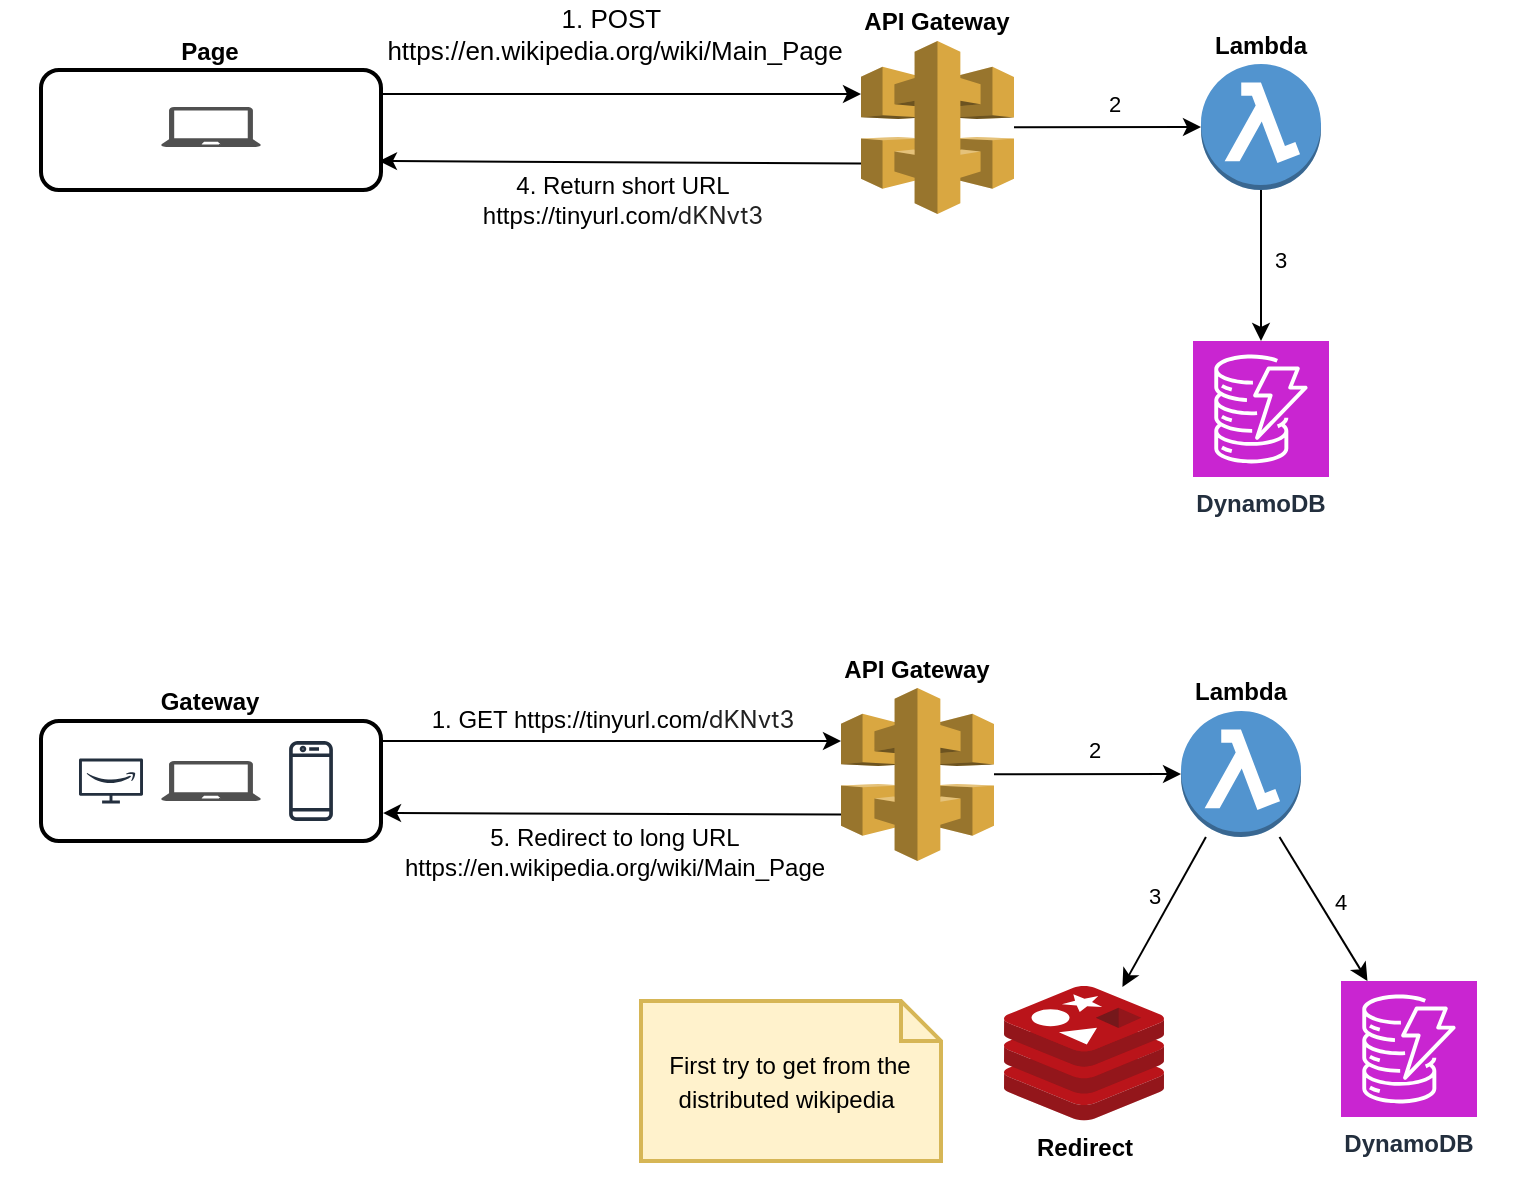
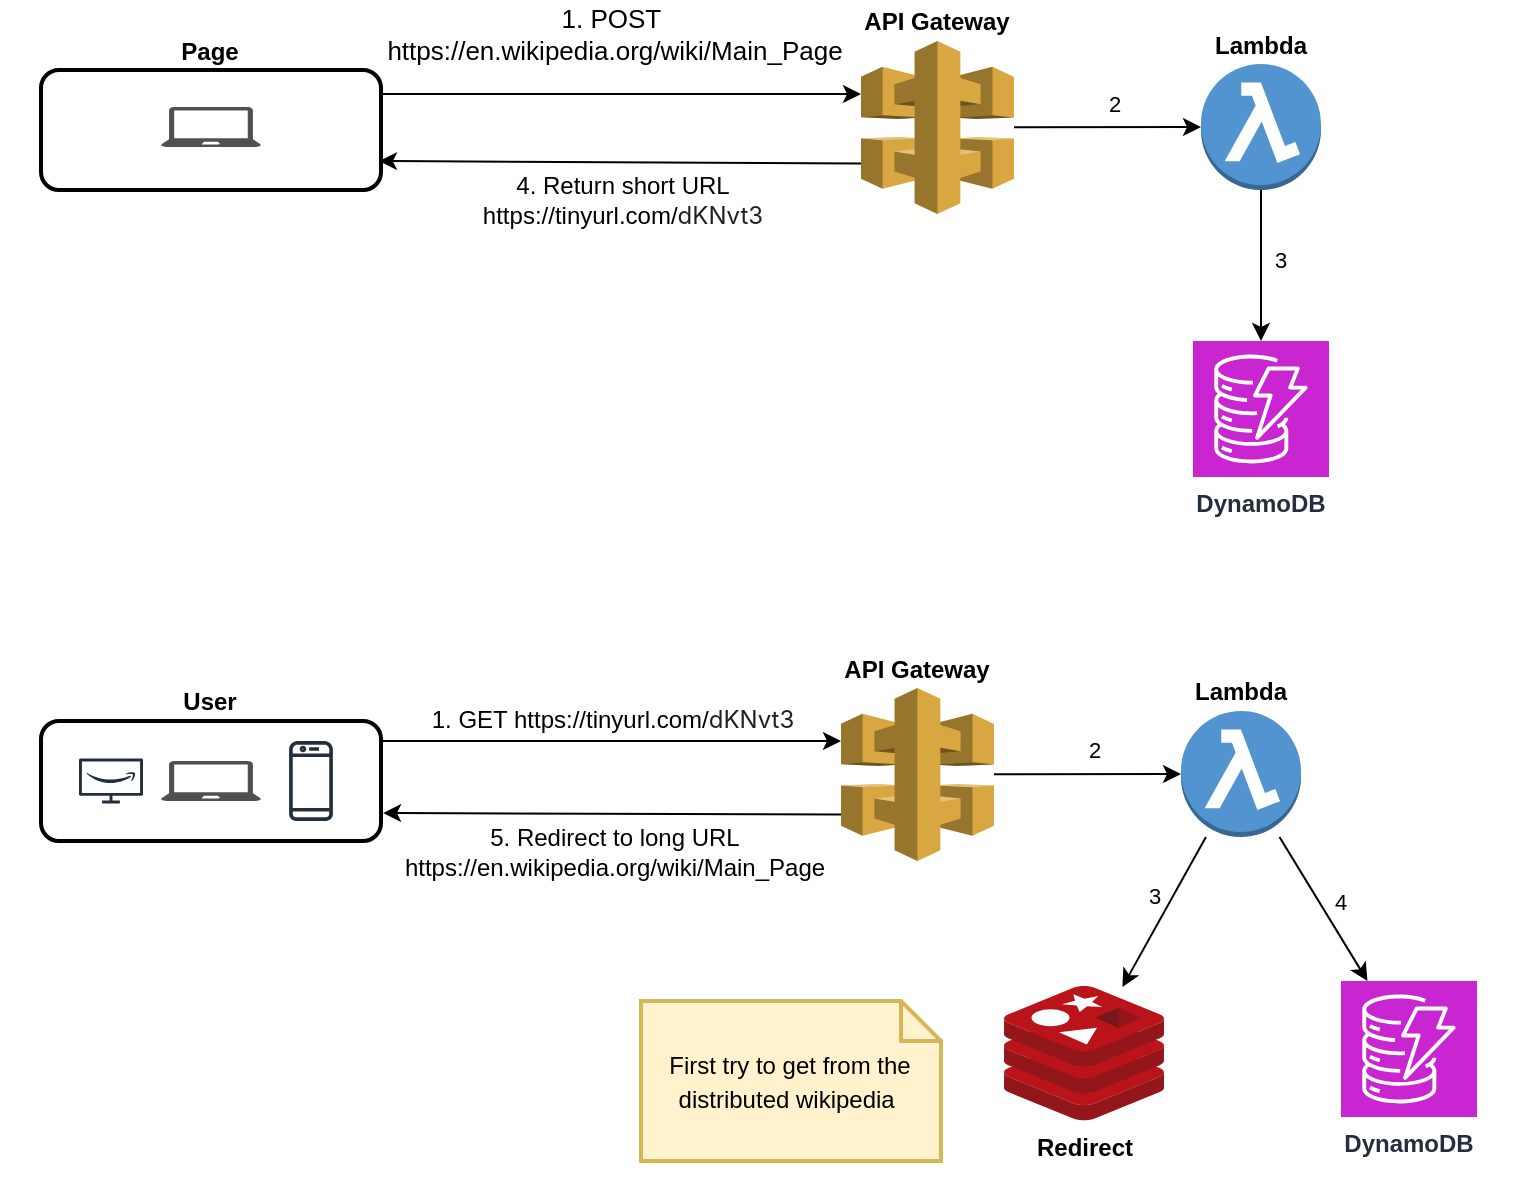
  <mxCell id="0" />
  <mxCell id="1" parent="0" />
  <mxCell id="2" style="edgeStyle=orthogonalEdgeStyle;rounded=0;orthogonalLoop=1;jettySize=auto;html=1;strokeWidth=1;" parent="1" source="4" target="10" edge="1"><mxGeometry relative="1" as="geometry"><mxPoint x="109.492" y="570" as="targetPoint" /><Array as="points"><mxPoint x="310" y="370" /><mxPoint x="310" y="370" /></Array></mxGeometry></mxCell>
  <mxCell id="3" value="1. GET https://tinyurl.com/&lt;span style=&quot;color: rgb(33, 33, 33); font-family: Inter, system-ui, -apple-system, &amp;quot;system-ui&amp;quot;, &amp;quot;Segoe UI&amp;quot;, Roboto, Oxygen, Ubuntu, Cantarell, &amp;quot;Fira Sans&amp;quot;, &amp;quot;Droid Sans&amp;quot;, Helvetica, Arial, sans-serif; text-align: left; white-space: pre-wrap; font-size: 12px;&quot;&gt;dKNvt3&lt;/span&gt;" style="edgeLabel;html=1;align=center;verticalAlign=middle;resizable=0;points=[];fontSize=12;fontStyle=0" parent="2" vertex="1" connectable="0"><mxGeometry x="-0.021" y="-2" relative="1" as="geometry"><mxPoint x="2" y="-13" as="offset" /></mxGeometry></mxCell>
- <mxCell id="4" value="Gateway" style="rounded=1;whiteSpace=wrap;html=1;align=center;labelPosition=center;verticalLabelPosition=top;verticalAlign=bottom;labelBorderColor=none;strokeWidth=2;fontStyle=1" parent="1" vertex="1"><mxGeometry x="20" y="360" width="170" height="60" as="geometry" /></mxCell>
+ <mxCell id="4" value="User" style="rounded=1;whiteSpace=wrap;html=1;align=center;labelPosition=center;verticalLabelPosition=top;verticalAlign=bottom;labelBorderColor=none;strokeWidth=2;fontStyle=1" parent="1" vertex="1"><mxGeometry x="20" y="360" width="170" height="60" as="geometry" /></mxCell>
  <mxCell id="5" value="" style="sketch=0;outlineConnect=0;fontColor=#232F3E;gradientColor=none;strokeColor=#232F3E;fillColor=#ffffff;dashed=0;verticalLabelPosition=bottom;verticalAlign=top;align=center;html=1;fontSize=12;fontStyle=0;aspect=fixed;shape=mxgraph.aws4.resourceIcon;resIcon=mxgraph.aws4.firetv;" parent="1" vertex="1"><mxGeometry x="35" y="370" width="40" height="40" as="geometry" /></mxCell>
  <mxCell id="6" value="" style="sketch=0;pointerEvents=1;shadow=0;dashed=0;html=1;strokeColor=none;fillColor=#505050;labelPosition=center;verticalLabelPosition=bottom;verticalAlign=top;outlineConnect=0;align=center;shape=mxgraph.office.devices.laptop;" parent="1" vertex="1"><mxGeometry x="80" y="380" width="50" height="20" as="geometry" /></mxCell>
  <mxCell id="7" value="" style="sketch=0;outlineConnect=0;fontColor=#232F3E;gradientColor=none;strokeColor=#232F3E;fillColor=#ffffff;dashed=0;verticalLabelPosition=bottom;verticalAlign=top;align=center;html=1;fontSize=12;fontStyle=0;aspect=fixed;shape=mxgraph.aws4.resourceIcon;resIcon=mxgraph.aws4.mobile_client;" parent="1" vertex="1"><mxGeometry x="130" y="365" width="50" height="50" as="geometry" /></mxCell>
  <mxCell id="8" style="rounded=0;orthogonalLoop=1;jettySize=auto;html=1;entryX=1.006;entryY=0.867;entryDx=0;entryDy=0;exitX=0;exitY=0.8;exitDx=0;exitDy=0;exitPerimeter=0;entryPerimeter=0;" edge="1" parent="1"><mxGeometry relative="1" as="geometry"><mxPoint x="420" y="406.7" as="sourcePoint" /><mxPoint x="191.02" y="406.02" as="targetPoint" /></mxGeometry></mxCell>
  <mxCell id="9" value="5. Redirect to long URL&lt;div style=&quot;font-size: 12px;&quot;&gt;https://en.wikipedia.org/wiki/Main_Page&lt;br style=&quot;font-size: 12px;&quot;&gt;&lt;/div&gt;" style="edgeLabel;html=1;align=center;verticalAlign=middle;resizable=0;points=[];fontSize=12;" vertex="1" connectable="0" parent="8"><mxGeometry x="0.004" relative="1" as="geometry"><mxPoint x="1" y="19" as="offset" /></mxGeometry></mxCell>
  <mxCell id="10" value="API Gateway" style="outlineConnect=0;dashed=0;verticalLabelPosition=top;verticalAlign=bottom;align=center;html=1;shape=mxgraph.aws3.api_gateway;fillColor=#D9A741;gradientColor=none;labelPosition=center;fontStyle=1" vertex="1" parent="1"><mxGeometry x="420" y="343.5" width="76.5" height="86.5" as="geometry" /></mxCell>
  <mxCell id="11" style="rounded=0;orthogonalLoop=1;jettySize=auto;html=1;" edge="1" parent="1" source="15" target="18"><mxGeometry relative="1" as="geometry" /></mxCell>
  <mxCell id="12" value="3" style="edgeLabel;html=1;align=center;verticalAlign=middle;resizable=0;points=[];" vertex="1" connectable="0" parent="11"><mxGeometry x="-0.234" y="1" relative="1" as="geometry"><mxPoint x="-11" as="offset" /></mxGeometry></mxCell>
  <mxCell id="13" style="rounded=0;orthogonalLoop=1;jettySize=auto;html=1;" edge="1" parent="1" source="15" target="19"><mxGeometry relative="1" as="geometry" /></mxCell>
  <mxCell id="14" value="4" style="edgeLabel;html=1;align=center;verticalAlign=middle;resizable=0;points=[];" vertex="1" connectable="0" parent="13"><mxGeometry x="-0.003" y="1" relative="1" as="geometry"><mxPoint x="8" y="-3" as="offset" /></mxGeometry></mxCell>
  <mxCell id="15" value="Lambda" style="outlineConnect=0;dashed=0;verticalLabelPosition=top;verticalAlign=bottom;align=center;html=1;shape=mxgraph.aws3.lambda_function;fillColor=#5294CF;gradientColor=none;fontStyle=1;labelPosition=center;" vertex="1" parent="1"><mxGeometry x="590" y="355" width="60" height="63" as="geometry" /></mxCell>
  <mxCell id="16" style="rounded=0;orthogonalLoop=1;jettySize=auto;html=1;entryX=0;entryY=0.5;entryDx=0;entryDy=0;entryPerimeter=0;startArrow=none;startFill=0;" edge="1" parent="1" source="10" target="15"><mxGeometry relative="1" as="geometry" /></mxCell>
  <mxCell id="17" value="2" style="edgeLabel;html=1;align=center;verticalAlign=middle;resizable=0;points=[];" vertex="1" connectable="0" parent="16"><mxGeometry x="0.059" y="-1" relative="1" as="geometry"><mxPoint y="-13" as="offset" /></mxGeometry></mxCell>
  <mxCell id="18" value="Redirect" style="image;sketch=0;aspect=fixed;html=1;points=[];align=center;fontSize=12;image=img/lib/mscae/Cache_Redis_Product.svg;fontStyle=1" vertex="1" parent="1"><mxGeometry x="502" y="493" width="80" height="67.2" as="geometry" /></mxCell>
  <mxCell id="19" value="DynamoDB" style="sketch=0;points=[[0,0,0],[0.25,0,0],[0.5,0,0],[0.75,0,0],[1,0,0],[0,1,0],[0.25,1,0],[0.5,1,0],[0.75,1,0],[1,1,0],[0,0.25,0],[0,0.5,0],[0,0.75,0],[1,0.25,0],[1,0.5,0],[1,0.75,0]];outlineConnect=0;fontColor=#232F3E;fillColor=#C925D1;strokeColor=#ffffff;dashed=0;verticalLabelPosition=bottom;verticalAlign=top;align=center;html=1;fontSize=12;fontStyle=1;aspect=fixed;shape=mxgraph.aws4.resourceIcon;resIcon=mxgraph.aws4.dynamodb;" vertex="1" parent="1"><mxGeometry x="670" y="490" width="68" height="68" as="geometry" /></mxCell>
  <mxCell id="20" style="edgeStyle=orthogonalEdgeStyle;rounded=0;orthogonalLoop=1;jettySize=auto;html=1;strokeWidth=1;" edge="1" parent="1" source="22" target="26"><mxGeometry relative="1" as="geometry"><mxPoint x="119.492" y="246.5" as="targetPoint" /><Array as="points"><mxPoint x="320" y="46.5" /><mxPoint x="320" y="46.5" /></Array></mxGeometry></mxCell>
  <mxCell id="21" value="1. POST&amp;nbsp;&lt;div style=&quot;font-size: 13px;&quot;&gt;&lt;span style=&quot;font-size: 13px;&quot;&gt;https://en.wikipedia.org/wiki/Main_Page&lt;/span&gt;&lt;/div&gt;" style="edgeLabel;html=1;align=center;verticalAlign=middle;resizable=0;points=[];fontSize=13;fontStyle=0" vertex="1" connectable="0" parent="20"><mxGeometry x="-0.021" y="-2" relative="1" as="geometry"><mxPoint x="-1" y="-32" as="offset" /></mxGeometry></mxCell>
  <mxCell id="22" value="Page" style="rounded=1;whiteSpace=wrap;html=1;align=center;labelPosition=center;verticalLabelPosition=top;verticalAlign=bottom;labelBorderColor=none;strokeWidth=2;fontStyle=1" vertex="1" parent="1"><mxGeometry x="20" y="34.5" width="170" height="60" as="geometry" /></mxCell>
  <mxCell id="23" value="" style="sketch=0;pointerEvents=1;shadow=0;dashed=0;html=1;strokeColor=none;fillColor=#505050;labelPosition=center;verticalLabelPosition=bottom;verticalAlign=top;outlineConnect=0;align=center;shape=mxgraph.office.devices.laptop;" vertex="1" parent="1"><mxGeometry x="80" y="53" width="50" height="20" as="geometry" /></mxCell>
  <mxCell id="24" style="rounded=0;orthogonalLoop=1;jettySize=auto;html=1;exitX=0;exitY=0.8;exitDx=0;exitDy=0;exitPerimeter=0;entryX=0.994;entryY=0.892;entryDx=0;entryDy=0;entryPerimeter=0;" edge="1" parent="1"><mxGeometry relative="1" as="geometry"><mxPoint x="430" y="81.2" as="sourcePoint" /><mxPoint x="188.98" y="80.02" as="targetPoint" /></mxGeometry></mxCell>
  <mxCell id="25" value="4. Return short URL&lt;div style=&quot;font-size: 12px;&quot;&gt;https://tinyurl.com/&lt;span style=&quot;color: rgb(33, 33, 33); font-family: Inter, system-ui, -apple-system, &amp;quot;system-ui&amp;quot;, &amp;quot;Segoe UI&amp;quot;, Roboto, Oxygen, Ubuntu, Cantarell, &amp;quot;Fira Sans&amp;quot;, &amp;quot;Droid Sans&amp;quot;, Helvetica, Arial, sans-serif; text-align: left; white-space: pre-wrap;&quot;&gt;dKNvt3&lt;/span&gt;&lt;br style=&quot;font-size: 12px;&quot;&gt;&lt;/div&gt;" style="edgeLabel;html=1;align=center;verticalAlign=middle;resizable=0;points=[];fontSize=12;" vertex="1" connectable="0" parent="24"><mxGeometry x="0.004" relative="1" as="geometry"><mxPoint x="1" y="19" as="offset" /></mxGeometry></mxCell>
  <mxCell id="26" value="API Gateway" style="outlineConnect=0;dashed=0;verticalLabelPosition=top;verticalAlign=bottom;align=center;html=1;shape=mxgraph.aws3.api_gateway;fillColor=#D9A741;gradientColor=none;labelPosition=center;fontStyle=1" vertex="1" parent="1"><mxGeometry x="430" y="20" width="76.5" height="86.5" as="geometry" /></mxCell>
  <mxCell id="27" style="rounded=0;orthogonalLoop=1;jettySize=auto;html=1;" edge="1" parent="1" source="29" target="32"><mxGeometry relative="1" as="geometry" /></mxCell>
  <mxCell id="28" value="3" style="edgeLabel;html=1;align=center;verticalAlign=middle;resizable=0;points=[];" vertex="1" connectable="0" parent="27"><mxGeometry x="-0.003" y="1" relative="1" as="geometry"><mxPoint x="8" y="-3" as="offset" /></mxGeometry></mxCell>
  <mxCell id="29" value="Lambda" style="outlineConnect=0;dashed=0;verticalLabelPosition=top;verticalAlign=bottom;align=center;html=1;shape=mxgraph.aws3.lambda_function;fillColor=#5294CF;gradientColor=none;fontStyle=1;labelPosition=center;" vertex="1" parent="1"><mxGeometry x="600" y="31.5" width="60" height="63" as="geometry" /></mxCell>
  <mxCell id="30" style="rounded=0;orthogonalLoop=1;jettySize=auto;html=1;entryX=0;entryY=0.5;entryDx=0;entryDy=0;entryPerimeter=0;startArrow=none;startFill=0;" edge="1" parent="1" source="26" target="29"><mxGeometry relative="1" as="geometry" /></mxCell>
  <mxCell id="31" value="2" style="edgeLabel;html=1;align=center;verticalAlign=middle;resizable=0;points=[];" vertex="1" connectable="0" parent="30"><mxGeometry x="0.059" y="-1" relative="1" as="geometry"><mxPoint y="-13" as="offset" /></mxGeometry></mxCell>
  <mxCell id="32" value="DynamoDB" style="sketch=0;points=[[0,0,0],[0.25,0,0],[0.5,0,0],[0.75,0,0],[1,0,0],[0,1,0],[0.25,1,0],[0.5,1,0],[0.75,1,0],[1,1,0],[0,0.25,0],[0,0.5,0],[0,0.75,0],[1,0.25,0],[1,0.5,0],[1,0.75,0]];outlineConnect=0;fontColor=#232F3E;fillColor=#C925D1;strokeColor=#ffffff;dashed=0;verticalLabelPosition=bottom;verticalAlign=top;align=center;html=1;fontSize=12;fontStyle=1;aspect=fixed;shape=mxgraph.aws4.resourceIcon;resIcon=mxgraph.aws4.dynamodb;" vertex="1" parent="1"><mxGeometry x="596" y="170" width="68" height="68" as="geometry" /></mxCell>
  <mxCell id="33" value="&lt;span style=&quot;color: rgb(0, 0, 0); font-size: 12px;&quot;&gt;First try to get from the distributed wikipedia&amp;nbsp;&lt;/span&gt;" style="shape=note;strokeWidth=2;fontSize=14;size=20;whiteSpace=wrap;html=1;fillColor=#fff2cc;strokeColor=#d6b656;fontColor=#666600;" vertex="1" parent="1"><mxGeometry x="320" y="500" width="150" height="80" as="geometry" /></mxCell>
